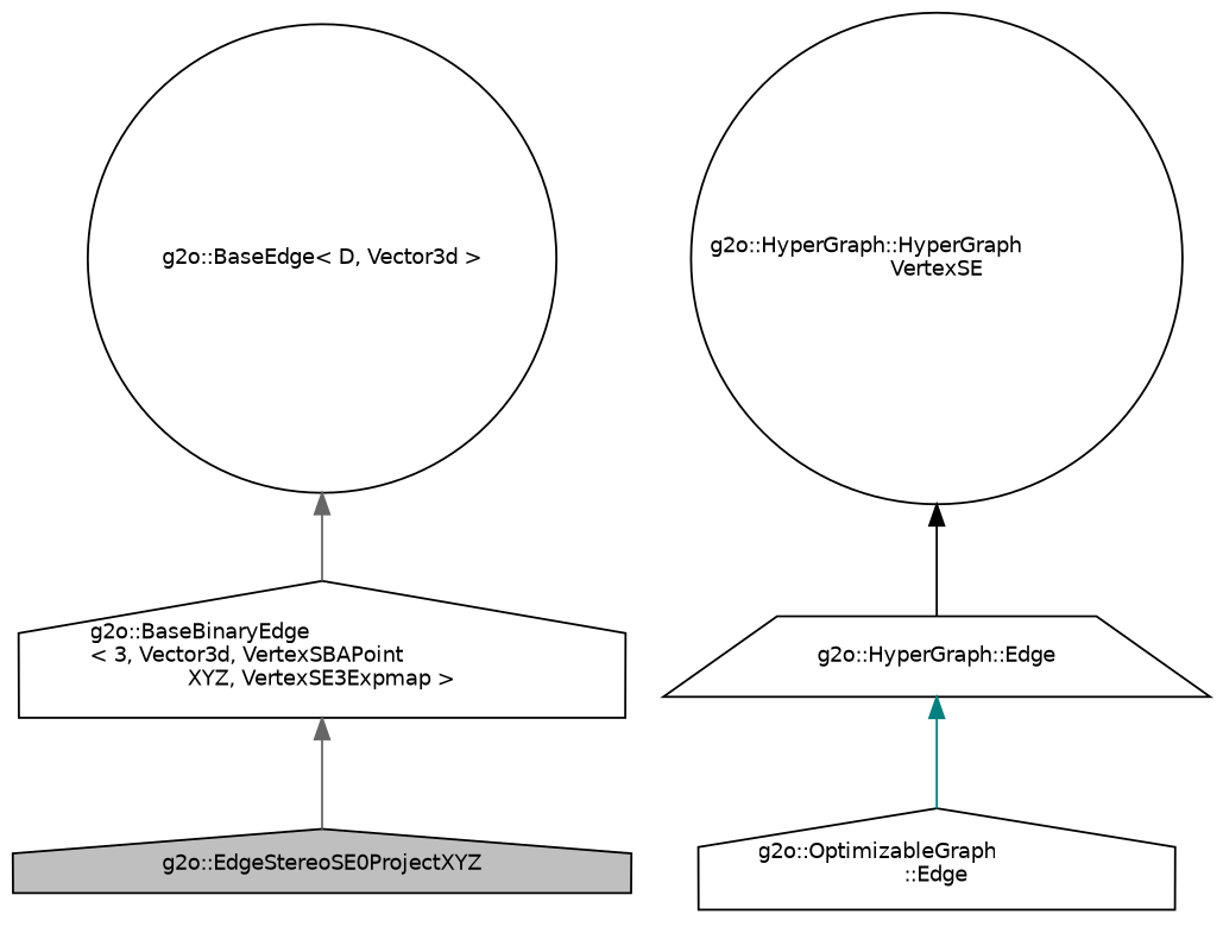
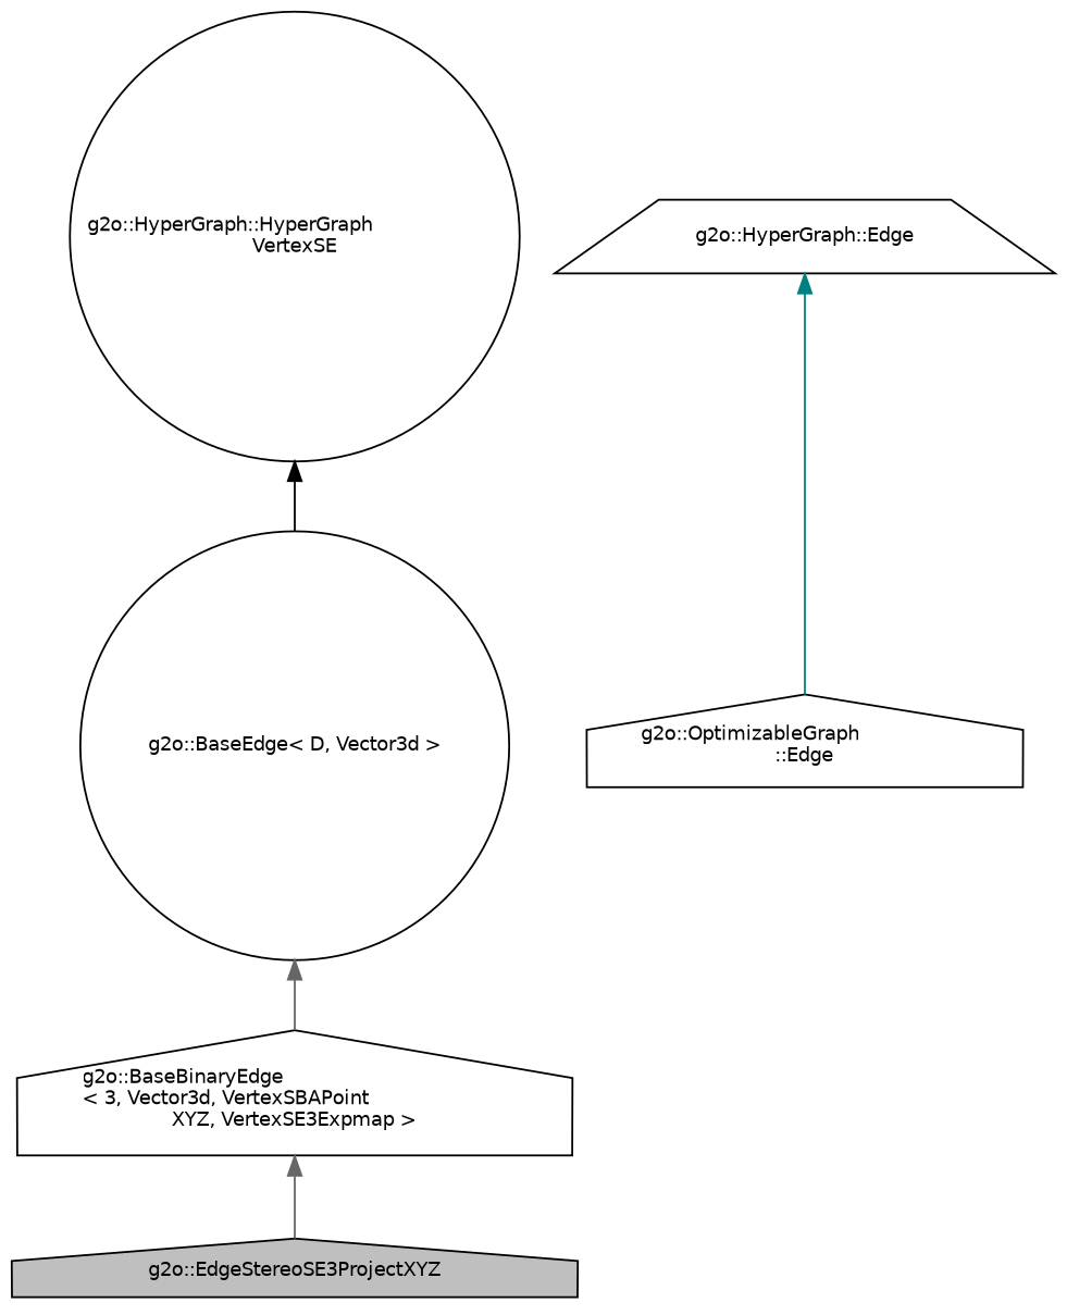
  digraph {
    node [color=black fillcolor=white fontname=Helvetica fontsize=10 shape=house style=filled]
    edge [color=gray40 dir=back fontname=Helvetica fontsize=10 labelfontname=Helvetica labelfontsize=10 style=solid]
-   n1 [fillcolor=grey75 fontcolor=black height=0.2 label="g2o::EdgeStereoSE0ProjectXYZ" width=0.4]
+   n1 [fillcolor=grey75 fontcolor=black height=0.2 label="g2o::EdgeStereoSE3ProjectXYZ" width=0.4]
    n2 [height=0.2 label="g2o::BaseBinaryEdge\l\< 3, Vector3d, VertexSBAPoint\lXYZ, VertexSE3Expmap \>" width=0.4]
    n3 [height=0.2 label="g2o::BaseEdge\< D, Vector3d \>" shape=circle width=0.4]
    n4 [height=0.2 label="g2o::OptimizableGraph\l::Edge" width=0.4]
    n5 [height=0.2 label="g2o::HyperGraph::Edge" shape=trapezium width=0.4]
    n6 [height=0.2 label="g2o::HyperGraph::HyperGraph\lVertexSE" shape=circle width=0.4]
    n2 -> n1
    n3 -> n2
    n5 -> n4 [color=teal]
-   n6 -> n5 [color=black]
+   n6 -> n3 [color=black]
  }
